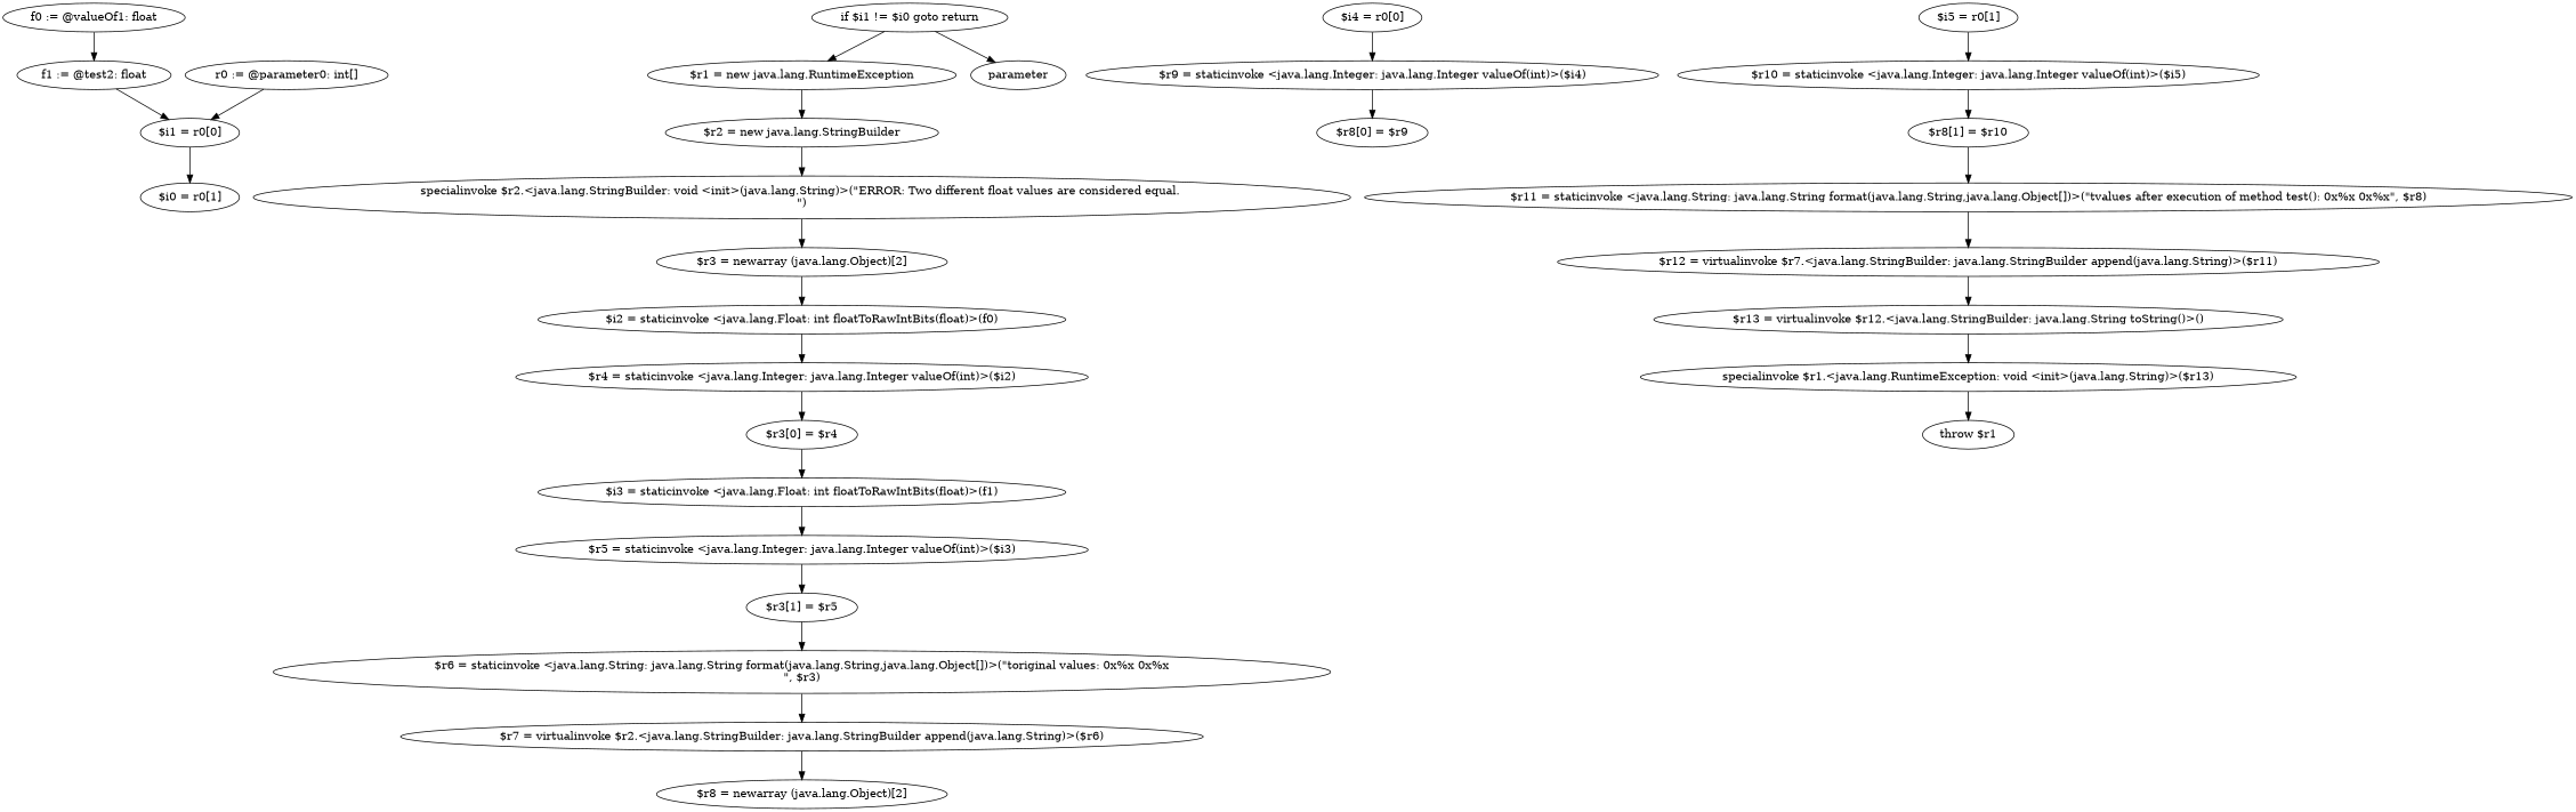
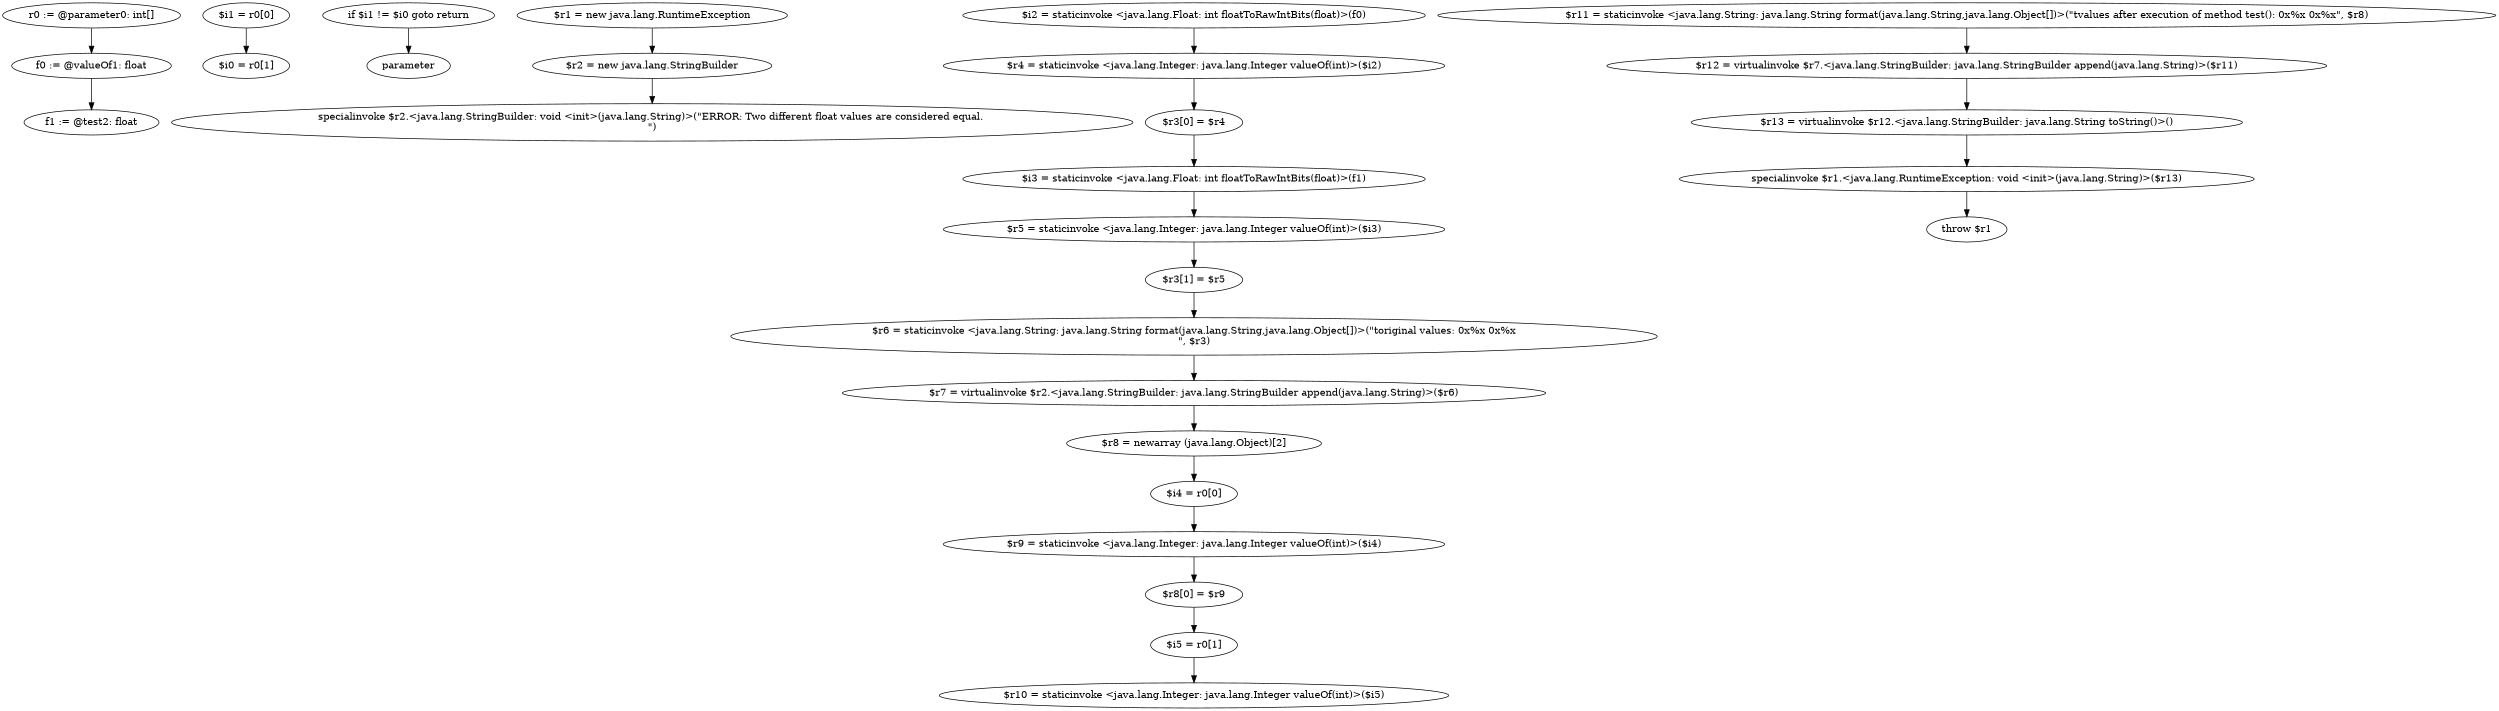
  digraph {
    n1 [label="f0 := @valueOf1: float"]
    "r0 := @parameter0: int[]"
    n3 [label="f1 := @test2: float"]
    "$i1 = r0[0]"
    "$i0 = r0[1]"
    "if $i1 != $i0 goto return"
    "$r1 = new java.lang.RuntimeException"
    n8 [label=parameter]
    "$r2 = new java.lang.StringBuilder"
    "specialinvoke $r2.<java.lang.StringBuilder: void <init>(java.lang.String)>(\"ERROR: Two different float values are considered equal. \n\")"
-   "$r3 = newarray (java.lang.Object)[2]"
    "$i2 = staticinvoke <java.lang.Float: int floatToRawIntBits(float)>(f0)"
    "$r4 = staticinvoke <java.lang.Integer: java.lang.Integer valueOf(int)>($i2)"
    "$r3[0] = $r4"
    "$i3 = staticinvoke <java.lang.Float: int floatToRawIntBits(float)>(f1)"
    "$r5 = staticinvoke <java.lang.Integer: java.lang.Integer valueOf(int)>($i3)"
    "$r3[1] = $r5"
    "$r6 = staticinvoke <java.lang.String: java.lang.String format(java.lang.String,java.lang.Object[])>(\"\toriginal values: 0x%x 0x%x\n\", $r3)"
    "$r7 = virtualinvoke $r2.<java.lang.StringBuilder: java.lang.StringBuilder append(java.lang.String)>($r6)"
    "$r8 = newarray (java.lang.Object)[2]"
    "$i4 = r0[0]"
    "$r9 = staticinvoke <java.lang.Integer: java.lang.Integer valueOf(int)>($i4)"
    "$r8[0] = $r9"
    "$i5 = r0[1]"
    "$r10 = staticinvoke <java.lang.Integer: java.lang.Integer valueOf(int)>($i5)"
-   "$r8[1] = $r10"
    "$r11 = staticinvoke <java.lang.String: java.lang.String format(java.lang.String,java.lang.Object[])>(\"\tvalues after execution of method test(): 0x%x 0x%x\", $r8)"
    "$r12 = virtualinvoke $r7.<java.lang.StringBuilder: java.lang.StringBuilder append(java.lang.String)>($r11)"
    "$r13 = virtualinvoke $r12.<java.lang.StringBuilder: java.lang.String toString()>()"
    "specialinvoke $r1.<java.lang.RuntimeException: void <init>(java.lang.String)>($r13)"
    "throw $r1"
    n1 -> n3
-   "r0 := @parameter0: int[]" -> "$i1 = r0[0]"
-   n3 -> "$i1 = r0[0]"
+   "r0 := @parameter0: int[]" -> n1
    "$i1 = r0[0]" -> "$i0 = r0[1]"
-   "if $i1 != $i0 goto return" -> "$r1 = new java.lang.RuntimeException"
    "if $i1 != $i0 goto return" -> n8
    "$r1 = new java.lang.RuntimeException" -> "$r2 = new java.lang.StringBuilder"
    "$r2 = new java.lang.StringBuilder" -> "specialinvoke $r2.<java.lang.StringBuilder: void <init>(java.lang.String)>(\"ERROR: Two different float values are considered equal. \n\")"
-   "specialinvoke $r2.<java.lang.StringBuilder: void <init>(java.lang.String)>(\"ERROR: Two different float values are considered equal. \n\")" -> "$r3 = newarray (java.lang.Object)[2]"
-   "$r3 = newarray (java.lang.Object)[2]" -> "$i2 = staticinvoke <java.lang.Float: int floatToRawIntBits(float)>(f0)"
    "$i2 = staticinvoke <java.lang.Float: int floatToRawIntBits(float)>(f0)" -> "$r4 = staticinvoke <java.lang.Integer: java.lang.Integer valueOf(int)>($i2)"
    "$r4 = staticinvoke <java.lang.Integer: java.lang.Integer valueOf(int)>($i2)" -> "$r3[0] = $r4"
    "$r3[0] = $r4" -> "$i3 = staticinvoke <java.lang.Float: int floatToRawIntBits(float)>(f1)"
    "$i3 = staticinvoke <java.lang.Float: int floatToRawIntBits(float)>(f1)" -> "$r5 = staticinvoke <java.lang.Integer: java.lang.Integer valueOf(int)>($i3)"
    "$r5 = staticinvoke <java.lang.Integer: java.lang.Integer valueOf(int)>($i3)" -> "$r3[1] = $r5"
    "$r3[1] = $r5" -> "$r6 = staticinvoke <java.lang.String: java.lang.String format(java.lang.String,java.lang.Object[])>(\"\toriginal values: 0x%x 0x%x\n\", $r3)"
    "$r6 = staticinvoke <java.lang.String: java.lang.String format(java.lang.String,java.lang.Object[])>(\"\toriginal values: 0x%x 0x%x\n\", $r3)" -> "$r7 = virtualinvoke $r2.<java.lang.StringBuilder: java.lang.StringBuilder append(java.lang.String)>($r6)"
    "$r7 = virtualinvoke $r2.<java.lang.StringBuilder: java.lang.StringBuilder append(java.lang.String)>($r6)" -> "$r8 = newarray (java.lang.Object)[2]"
+   "$r8 = newarray (java.lang.Object)[2]" -> "$i4 = r0[0]"
    "$i4 = r0[0]" -> "$r9 = staticinvoke <java.lang.Integer: java.lang.Integer valueOf(int)>($i4)"
    "$r9 = staticinvoke <java.lang.Integer: java.lang.Integer valueOf(int)>($i4)" -> "$r8[0] = $r9"
+   "$r8[0] = $r9" -> "$i5 = r0[1]"
    "$i5 = r0[1]" -> "$r10 = staticinvoke <java.lang.Integer: java.lang.Integer valueOf(int)>($i5)"
-   "$r10 = staticinvoke <java.lang.Integer: java.lang.Integer valueOf(int)>($i5)" -> "$r8[1] = $r10"
-   "$r8[1] = $r10" -> "$r11 = staticinvoke <java.lang.String: java.lang.String format(java.lang.String,java.lang.Object[])>(\"\tvalues after execution of method test(): 0x%x 0x%x\", $r8)"
    "$r11 = staticinvoke <java.lang.String: java.lang.String format(java.lang.String,java.lang.Object[])>(\"\tvalues after execution of method test(): 0x%x 0x%x\", $r8)" -> "$r12 = virtualinvoke $r7.<java.lang.StringBuilder: java.lang.StringBuilder append(java.lang.String)>($r11)"
    "$r12 = virtualinvoke $r7.<java.lang.StringBuilder: java.lang.StringBuilder append(java.lang.String)>($r11)" -> "$r13 = virtualinvoke $r12.<java.lang.StringBuilder: java.lang.String toString()>()"
    "$r13 = virtualinvoke $r12.<java.lang.StringBuilder: java.lang.String toString()>()" -> "specialinvoke $r1.<java.lang.RuntimeException: void <init>(java.lang.String)>($r13)"
    "specialinvoke $r1.<java.lang.RuntimeException: void <init>(java.lang.String)>($r13)" -> "throw $r1"
  }
